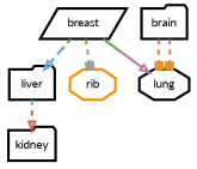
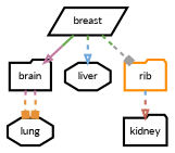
  digraph {
    node [color=black fillcolor=white fontname=Lato penwidth=3.0 shape=folder]
    edge [arrowhead=onormal color="#c27ba0;0.5:#e69138" penwidth=3 style=dashed]
    breast [shape=parallelogram]
    brain
-   liver
-   rib [color=darkorange shape=octagon]
+   liver [shape=octagon]
+   rib [color=darkorange]
    lung [shape=octagon]
    kidney
-   breast -> lung [color="#6aa84f;0.5:#c27ba0" style=solid]
+   breast -> brain [color="#6aa84f;0.5:#c27ba0" style=solid]
    breast -> liver [color="#6aa84f;0.5:#6fa8dc"]
    breast -> rib [arrowhead=box color="#6aa84f;0.5:#9e9e9e"]
    brain -> lung [arrowhead=box]
    brain -> lung [arrowhead=box]
-   liver -> kidney [color="#6fa8dc;0.5:#be5742e1"]
+   rib -> kidney [color="#6fa8dc;0.5:#be5742e1"]
  }
